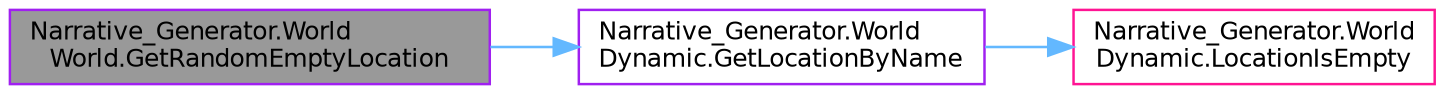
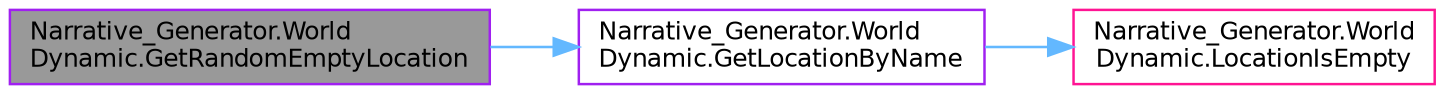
  digraph {
    rankdir=LR
    node [color=purple fillcolor=white fontname=Helvetica fontsize=10 shape=box style=filled]
    edge [color=steelblue1 fontname=Helvetica fontsize=10 labelfontname=Helvetica labelfontsize=10 style=solid]
-   n1 [fillcolor=grey60 fontcolor=black height=0.2 label="Narrative_Generator.World\lWorld.GetRandomEmptyLocation" width=0.4]
+   n1 [fillcolor=grey60 fontcolor=black height=0.2 label="Narrative_Generator.World\lDynamic.GetRandomEmptyLocation" width=0.4]
    n2 [height=0.2 label="Narrative_Generator.World\lDynamic.GetLocationByName" width=0.4]
    n3 [color=deeppink height=0.2 label="Narrative_Generator.World\lDynamic.LocationIsEmpty" width=0.4]
    n1 -> n2
    n2 -> n3
  }
